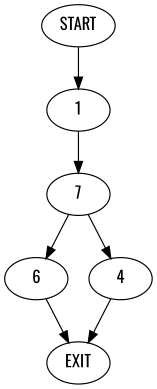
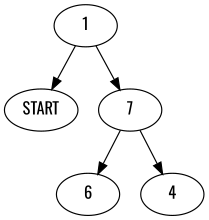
  digraph {
    fontname=Oswald
    node [fontname=Oswald]
    edge [fontname=Oswald]
    n1 [label=START]
    1
    n3 [label=7]
    n4 [label=6]
    4
-   n6 [label=EXIT]
-   n1 -> 1
+   1 -> n1
    1 -> n3
    n3 -> n4
    n3 -> 4
-   n4 -> n6
-   4 -> n6
  }
